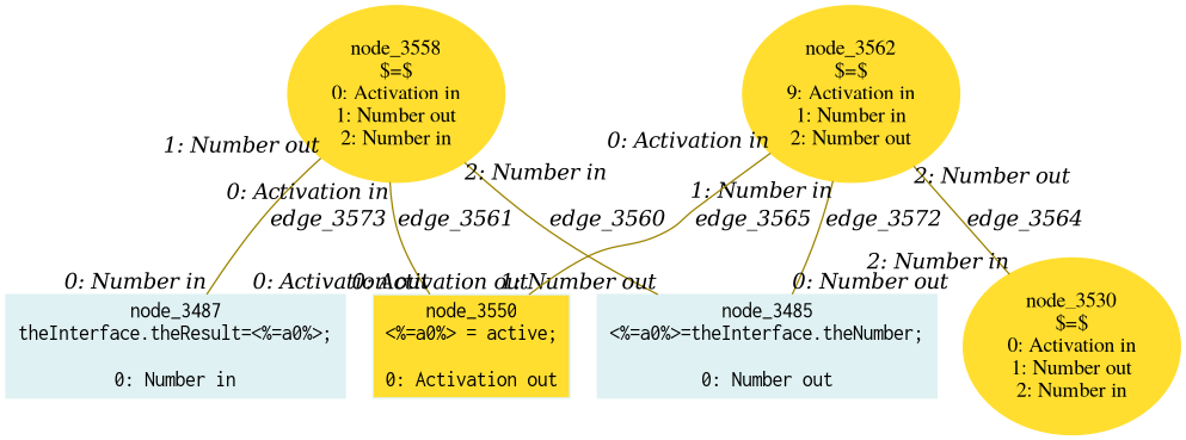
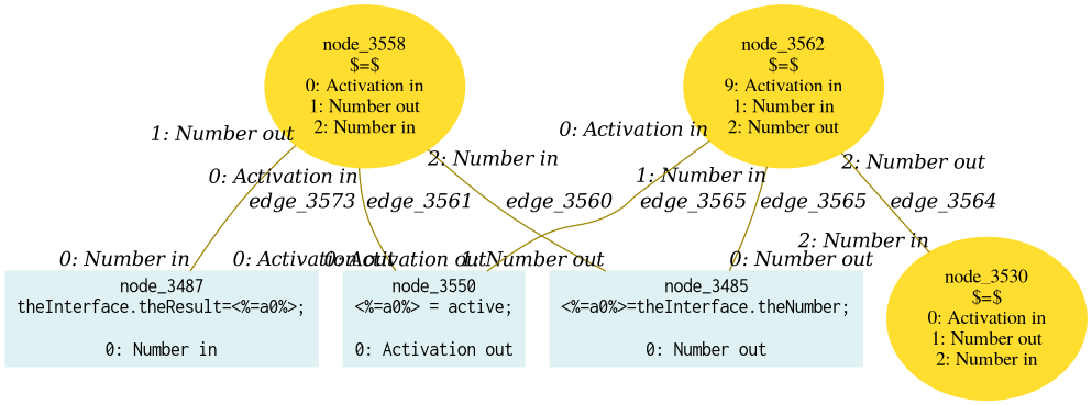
  digraph {
    node [color="#dff1f2" fontname=Courier shape=box style=filled]
    edge [arrowHead=none arrowsize=1 color="#9d8400" dir=none fontname="Times-Italic" headlabel="0: Activation out" taillabel="0: Activation in"]
    n1 [label="node_3485\n<%=a0%>=theInterface.theNumber;\n\n0: Number out"]
    n2 [label="node_3487\ntheInterface.theResult=<%=a0%>;\n\n0: Number in"]
    n3 [color="#ffde2f" fontname=Times label="node_3530\n$=$\n0: Activation in\n1: Number out\n2: Number in" shape=ellipse]
-   n4 [label="node_3550\n<%=a0%> = active;\n\n0: Activation out" fillcolor="#ffde2f"]
+   n4 [label="node_3550\n<%=a0%> = active;\n\n0: Activation out"]
    n5 [color="#ffde2f" fontname=Times label="node_3558\n$=$\n0: Activation in\n1: Number out\n2: Number in" shape=ellipse]
    n6 [color="#ffde2f" fontname=Times label="node_3562\n$=$\n9: Activation in\n1: Number in\n2: Number out" shape=ellipse]
    n5 -> n1 [headlabel="1: Number out" label=edge_3560 taillabel="2: Number in"]
    n5 -> n2 [headlabel="0: Number in" label=edge_3573 taillabel="1: Number out"]
    n5 -> n4 [label=edge_3561]
-   n6 -> n1 [headlabel="0: Number out" label=edge_3572 taillabel="1: Number in"]
+   n6 -> n1 [headlabel="0: Number out" label=edge_3565 taillabel="1: Number in"]
    n6 -> n3 [headlabel="2: Number in" label=edge_3564 taillabel="2: Number out"]
    n6 -> n4 [label=edge_3565]
  }
